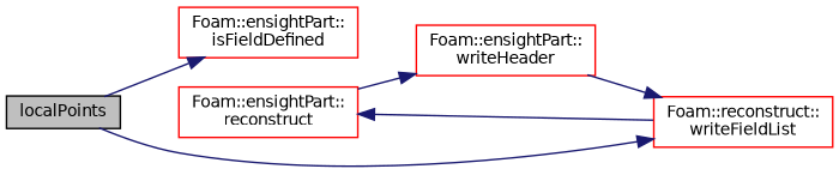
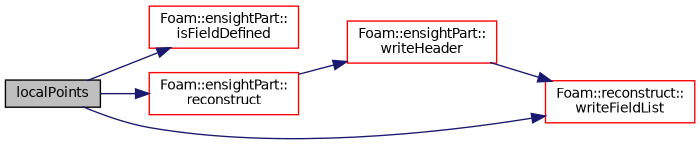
  digraph {
    rankdir=LR
    node [color=red fontname=Helvetica fontsize=10 shape=record]
    edge [color=midnightblue fontname=Helvetica fontsize=10 labelfontname=Helvetica labelfontsize=10 style=solid]
    n1 [color=black fillcolor=grey75 fontcolor=black height=0.2 label=localPoints style=filled width=0.4]
    n2 [height=0.2 label="Foam::ensightPart::\lisFieldDefined" width=0.4]
    n3 [height=0.2 label="Foam::ensightPart::\lreconstruct" width=0.4]
    n4 [height=0.2 label="Foam::reconstruct::\lwriteFieldList" width=0.4]
    n5 [height=0.2 label="Foam::ensightPart::\lwriteHeader" width=0.4]
    n1 -> n2
-   n4 -> n3
+   n1 -> n3
    n1 -> n4
    n3 -> n5
    n5 -> n4
  }
